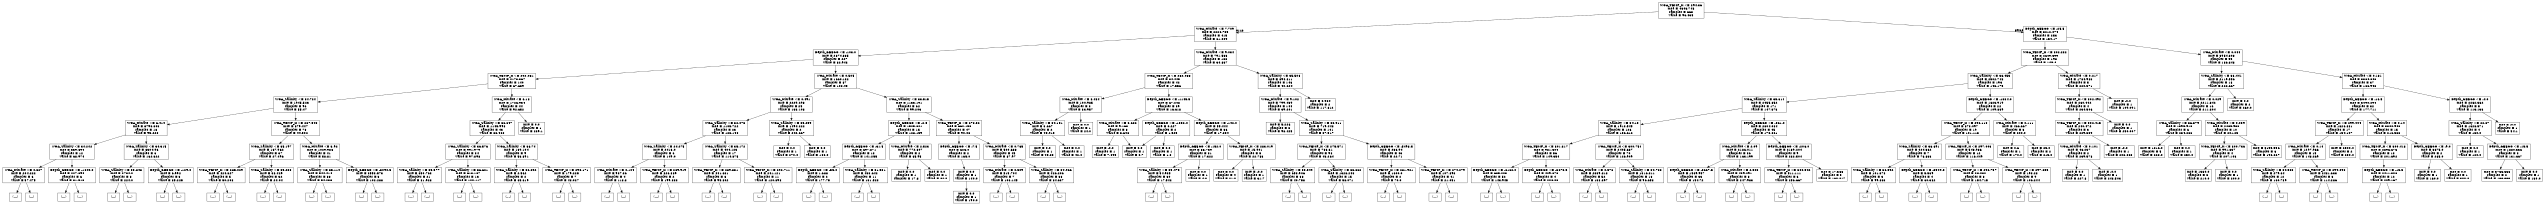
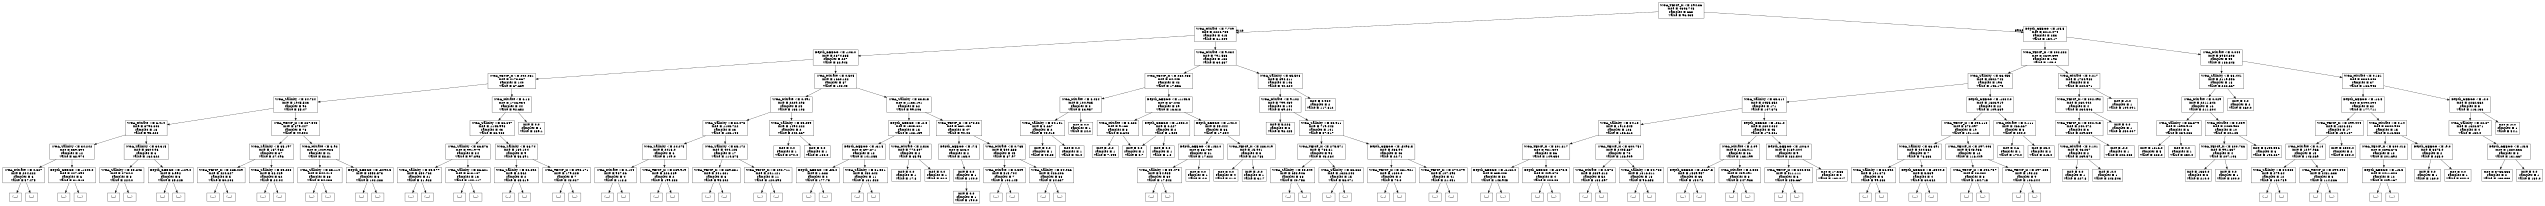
  digraph {
    node [shape=box]
    n1 [label="WOA_TEMP_K <= 294.36\nmse = 4646.748\nsamples = 668\nvalue = 96.435"]
    n2 [label="WOA_Nitrate <= 7.709\nmse = 2226.735\nsamples = 415\nvalue = 61.009"]
    n3 [label="Depth_GEBCO <= -25.5\nmse = 3212.074\nsamples = 253\nvalue = 154.17"]
    n4 [label="Depth_GEBCO <= -103.0\nmse = 2374.385\nsamples = 227\nvalue = 82.943"]
    n5 [label="WOA_Nitrate <= 9.034\nmse = 791.533\nsamples = 188\nvalue = 34.837"]
    n6 [label="WOA_TEMP_K <= 302.232\nmse = 2649.399\nsamples = 198\nvalue = 145.4"]
    n7 [label="WOA_Nitrate <= 0.044\nmse = 3954.308\nsamples = 55\nvalue = 186.848"]
    n8 [label="WOA_TEMP_K <= 292.051\nmse = 2178.367\nsamples = 140\nvalue = 67.639"]
    n9 [label="WOA_Nitrate <= 0.505\nmse = 1660.132\nsamples = 87\nvalue = 108.45"]
    n10 [label="WOA_TEMP_K <= 282.083\nmse = 84.445\nsamples = 42\nvalue = 17.556"]
    n11 [label="WOA_Salinity <= 35.506\nmse = 894.811\nsamples = 146\nvalue = 40.624"]
    n12 [label="WOA_Salinity <= 34.724\nmse = 1945.523\nsamples = 96\nvalue = 55.47"]
    n13 [label="WOA_Nitrate <= 6.18\nmse = 1726.934\nsamples = 44\nvalue = 92.652"]
    n14 [label="WOA_Nitrate <= 0.491\nmse = 2229.298\nsamples = 25\nvalue = 133.108"]
    n15 [label="WOA_Salinity <= 33.515\nmse = 1133.191\nsamples = 62\nvalue = 99.203"]
    n16 [label="WOA_Nitrate <= 6.414\nmse = 3793.303\nsamples = 18\nvalue = 95.228"]
    n17 [label="WOA_TEMP_K <= 287.548\nmse = 879.447\nsamples = 78\nvalue = 44.502"]
    n18 [label="WOA_Salinity <= 36.647\nmse = 1145.998\nsamples = 43\nvalue = 88.468"]
    n19 [label="mse = 0.0\nsamples = 1\nvalue = 239.1"]
    n20 [label="WOA_Salinity <= 34.242\nmse = 359.694\nsamples = 12\nvalue = 68.974"]
    n21 [label="WOA_Salinity <= 34.315\nmse = 6304.96\nsamples = 6\nvalue = 162.322"]
    n22 [label="WOA_Salinity <= 35.197\nmse = 167.962\nsamples = 37\nvalue = 27.496"]
    n23 [label="WOA_Nitrate <= 3.92\nmse = 1029.986\nsamples = 41\nvalue = 58.81"]
    n24 [label="WOA_Nitrate <= 0.327\nmse = 204.222\nsamples = 6\nvalue = 57.475"]
    n25 [label="Depth_GEBCO <= -1640.0\nmse = 227.694\nsamples = 6\nvalue = 81.518"]
    n26 [label="WOA_Salinity <= 33.848\nmse = 2784.0\nsamples = 3\nvalue = 224.0"]
    n27 [label="Depth_GEBCO <= -129.0\nmse = 6.992\nsamples = 3\nvalue = 85.225"]
    n28 [label="(...)"]
    n29 [label="(...)"]
    n30 [label="(...)"]
    n31 [label="(...)"]
    n32 [label="(...)"]
    n33 [label="(...)"]
    n34 [label="(...)"]
    n35 [label="(...)"]
    n36 [label="WOA_TEMP_K <= 285.029\nmse = 424.827\nsamples = 5\nvalue = 50.208"]
    n37 [label="WOA_Salinity <= 35.238\nmse = 38.429\nsamples = 32\nvalue = 24.04"]
    n38 [label="WOA_Salinity <= 35.114\nmse = 544.414\nsamples = 38\nvalue = 54.233"]
    n39 [label="Depth_GEBCO <= -3090.5\nmse = 3553.573\nsamples = 3\nvalue = 102.288"]
    n40 [label="(...)"]
    n41 [label="(...)"]
    n42 [label="(...)"]
    n43 [label="(...)"]
    n44 [label="(...)"]
    n45 [label="(...)"]
    n46 [label="(...)"]
    n47 [label="(...)"]
    n48 [label="WOA_Salinity <= 36.576\nmse = 991.979\nsamples = 34\nvalue = 97.898"]
    n49 [label="WOA_Salinity <= 36.74\nmse = 189.104\nsamples = 9\nvalue = 53.891"]
    n50 [label="WOA_Salinity <= 35.577\nmse = 650.763\nsamples = 21\nvalue = 81.928"]
    n51 [label="WOA_Salinity <= 36.621\nmse = 618.187\nsamples = 13\nvalue = 120.117"]
    n52 [label="WOA_Salinity <= 36.692\nmse = 2.562\nsamples = 2\nvalue = 65.619"]
    n53 [label="WOA_TEMP_K <= 293.171\nmse = 179.225\nsamples = 7\nvalue = 48.027"]
    n54 [label="(...)"]
    n55 [label="(...)"]
    n56 [label="(...)"]
    n57 [label="(...)"]
    n58 [label="(...)"]
    n59 [label="(...)"]
    n60 [label="(...)"]
    n61 [label="(...)"]
    n62 [label="WOA_Salinity <= 32.073\nmse = 1105.722\nsamples = 23\nvalue = 123.148"]
    n63 [label="WOA_Salinity <= 35.259\nmse = 1494.222\nsamples = 2\nvalue = 242.667"]
    n64 [label="Depth_GEBCO <= -2.5\nmse = 1525.621\nsamples = 15\nvalue = 128.159"]
    n65 [label="WOA_TEMP_K <= 278.32\nmse = 662.158\nsamples = 47\nvalue = 90.08"]
    n66 [label="WOA_Salinity <= 24.275\nmse = 2416.0\nsamples = 6\nvalue = 149.0"]
    n67 [label="WOA_Salinity <= 35.172\nmse = 404.123\nsamples = 17\nvalue = 114.875"]
    n68 [label="mse = 0.0\nsamples = 1\nvalue = 270.0"]
    n69 [label="mse = 0.0\nsamples = 1\nvalue = 188.0"]
    n70 [label="WOA_Nitrate <= 0.104\nmse = 937.36\nsamples = 4\nvalue = 118.8"]
    n71 [label="WOA_TEMP_K <= 289.919\nmse = 826.889\nsamples = 2\nvalue = 199.333"]
    n72 [label="WOA_TEMP_K <= 289.831\nmse = 441.631\nsamples = 6\nvalue = 95.802"]
    n73 [label="WOA_TEMP_K <= 292.711\nmse = 241.121\nsamples = 11\nvalue = 120.898"]
    n74 [label="(...)"]
    n75 [label="(...)"]
    n76 [label="(...)"]
    n77 [label="(...)"]
    n78 [label="(...)"]
    n79 [label="(...)"]
    n80 [label="(...)"]
    n81 [label="(...)"]
    n82 [label="Depth_GEBCO <= -31.5\nmse = 697.871\nsamples = 13\nvalue = 141.255"]
    n83 [label="WOA_Nitrate <= 2.523\nmse = 772.807\nsamples = 2\nvalue = 65.95"]
    n84 [label="Depth_GEBCO <= -7.5\nmse = 625.0\nsamples = 2\nvalue = 165.0"]
    n85 [label="WOA_Nitrate <= 0.765\nmse = 500.638\nsamples = 45\nvalue = 87.97"]
    n86 [label="Depth_GEBCO <= -55.0\nmse = 1.688\nsamples = 2\nvalue = 177.75"]
    n87 [label="WOA_Salinity <= 31.531\nmse = 433.642\nsamples = 11\nvalue = 131.523"]
-   n88 [label="mse = 0.0\nsamples = 1\nsamples = 17.8"]
+   n88 [label="mse = 0.0\nsamples = 1\nvalue = 17.8"]
    n89 [label="mse = 0.0\nsamples = 1\nvalue = 82.0"]
    n90 [label="(...)"]
    n91 [label="(...)"]
    n92 [label="(...)"]
    n93 [label="(...)"]
    n94 [label="mse = 0.0\nsamples = 1\nvalue = 140.0"]
    n95 [label="WOA_Nitrate <= 0.509\nmse = 515.704\nsamples = 7\nvalue = 106.145"]
    n96 [label="WOA_Salinity <= 34.966\nmse = 426.206\nsamples = 38\nvalue = 84.637"]
    n97 [label="mse = 0.0\nsamples = 1\nvalue = 190.0"]
    n98 [label="(...)"]
    n99 [label="(...)"]
    n100 [label="(...)"]
    n101 [label="(...)"]
    n102 [label="WOA_Nitrate <= 8.484\nmse = 100.985\nsamples = 3\nvalue = 33.957"]
    n103 [label="Depth_GEBCO <= -1145.5\nmse = 67.248\nsamples = 39\nvalue = 16.618"]
    n104 [label="WOA_Nitrate <= 9.102\nmse = 799.439\nsamples = 144\nvalue = 39.201"]
    n105 [label="mse = 0.964\nsamples = 2\nvalue = 117.812"]
    n106 [label="WOA_Salinity <= 34.151\nmse = 3.667\nsamples = 2\nvalue = 43.915"]
    n107 [label="mse = 0.0\nsamples = 1\nvalue = 24.0"]
    n108 [label="WOA_Nitrate <= 8.682\nmse = 9.168\nsamples = 3\nvalue = 3.648"]
    n109 [label="Depth_GEBCO <= -142.0\nmse = 55.444\nsamples = 36\nvalue = 17.834"]
    n110 [label="mse = 0.0\nsamples = 1\nvalue = 45.83"]
    n111 [label="mse = 0.0\nsamples = 1\nvalue = 42.0"]
    n112 [label="mse = -0.0\nsamples = 1\nvalue = 7.895"]
    n113 [label="mse = 0.0\nsamples = 1\nvalue = 0.7"]
    n114 [label="Depth_GEBCO <= -152.0\nmse = 56.739\nsamples = 31\nvalue = 17.322"]
    n115 [label="WOA_TEMP_K <= 283.019\nmse = 15.901\nsamples = 5\nvalue = 22.783"]
    n116 [label="Depth_GEBCO <= -1352.0\nmse = 0.227\nsamples = 2\nvalue = 1.525"]
    n117 [label="mse = 0.0\nsamples = 1\nvalue = 1.8"]
    n118 [label="WOA_Salinity <= 35.475\nmse = 54.935\nsamples = 30\nvalue = 17.542"]
    n119 [label="mse = 0.0\nsamples = 1\nvalue = 4.8"]
    n120 [label="mse = 0.0\nsamples = 4\nvalue = 21.0"]
    n121 [label="mse = -0.0\nsamples = 1\nvalue = 31.7"]
    n122 [label="(...)"]
    n123 [label="(...)"]
    n124 [label="mse = 5.226\nsamples = 3\nvalue = 98.425"]
    n125 [label="WOA_Salinity <= 33.911\nmse = 719.448\nsamples = 141\nvalue = 37.517"]
    n126 [label="WOA_TEMP_K <= 275.571\nmse = 788.61\nsamples = 98\nvalue = 43.264"]
    n127 [label="Depth_GEBCO <= -5498.5\nmse = 236.94\nsamples = 43\nvalue = 22.71"]
    n128 [label="WOA_Salinity <= 33.549\nmse = 653.906\nsamples = 83\nvalue = 40.758"]
    n129 [label="WOA_Salinity <= 33.862\nmse = 1328.243\nsamples = 15\nvalue = 58.071"]
    n130 [label="WOA_TEMP_K <= 281.921\nmse = 1600.0\nsamples = 2\nvalue = 70.0"]
    n131 [label="WOA_TEMP_K <= 274.279\nmse = 107.893\nsamples = 41\nvalue = 21.051"]
    n132 [label="(...)"]
    n133 [label="(...)"]
    n134 [label="(...)"]
    n135 [label="(...)"]
    n136 [label="(...)"]
    n137 [label="(...)"]
    n138 [label="(...)"]
    n139 [label="(...)"]
    n140 [label="WOA_Salinity <= 36.453\nmse = 2502.748\nsamples = 193\nvalue = 143.175"]
    n141 [label="WOA_Nitrate <= 0.217\nmse = 1784.983\nsamples = 5\nvalue = 220.571"]
    n142 [label="WOA_Salinity <= 36.441\nmse = 2119.556\nsamples = 18\nvalue = 222.667"]
    n143 [label="WOA_Nitrate <= 0.181\nmse = 3864.846\nsamples = 37\nvalue = 166.948"]
    n144 [label="WOA_Salinity <= 35.614\nmse = 2455.852\nsamples = 171\nvalue = 147.373"]
    n145 [label="Depth_GEBCO <= -1334.0\nmse = 1623.919\nsamples = 22\nvalue = 109.839"]
    n146 [label="WOA_TEMP_K <= 302.492\nmse = 260.442\nsamples = 4\nvalue = 234.506"]
    n147 [label="mse = -0.0\nsamples = 1\nvalue = 109.091"]
    n148 [label="WOA_Salinity <= 34.13\nmse = 1913.545\nsamples = 126\nvalue = 136.612"]
    n149 [label="Depth_GEBCO <= -361.0\nmse = 2804.084\nsamples = 45\nvalue = 173.861"]
    n150 [label="WOA_TEMP_K <= 296.118\nmse = 873.097\nsamples = 19\nvalue = 101.113"]
    n151 [label="WOA_Nitrate <= 0.111\nmse = 466.667\nsamples = 3\nvalue = 200.0"]
    n152 [label="WOA_TEMP_K <= 301.317\nmse = 981.304\nsamples = 56\nvalue = 149.354"]
    n153 [label="WOA_TEMP_K <= 300.754\nmse = 2405.637\nsamples = 70\nvalue = 126.909"]
    n154 [label="WOA_Nitrate <= 2.09\nmse = 2186.011\nsamples = 36\nvalue = 163.199"]
    n155 [label="Depth_GEBCO <= -206.0\nmse = 2139.204\nsamples = 9\nvalue = 232.504"]
    n156 [label="Depth_GEBCO <= -6162.0\nmse = 685.203\nsamples = 52\nvalue = 143.945"]
    n157 [label="Depth_GEBCO <= -3673.5\nmse = 429.678\nsamples = 4\nvalue = 208.08"]
    n158 [label="WOA_Nitrate <= 0.576\nmse = 2339.818\nsamples = 52\nvalue = 138.397"]
    n159 [label="WOA_Salinity <= 34.788\nmse = 1316.311\nsamples = 18\nvalue = 96.658"]
    n160 [label="(...)"]
    n161 [label="(...)"]
    n162 [label="(...)"]
    n163 [label="(...)"]
    n164 [label="(...)"]
    n165 [label="(...)"]
    n166 [label="(...)"]
    n167 [label="(...)"]
    n168 [label="Depth_GEBCO <= -3667.5\nmse = 1569.957\nsamples = 33\nvalue = 154.72"]
    n169 [label="WOA_Nitrate <= 2.503\nmse = 439.291\nsamples = 3\nvalue = 247.983"]
    n170 [label="WOA_TEMP_K <= 300.542\nmse = 511.111\nsamples = 6\nvalue = 256.667"]
    n171 [label="mse = 17.566\nsamples = 3\nvalue = 160.017"]
    n172 [label="(...)"]
    n173 [label="(...)"]
    n174 [label="(...)"]
    n175 [label="(...)"]
    n176 [label="(...)"]
    n177 [label="(...)"]
    n178 [label="WOA_Salinity <= 36.691\nmse = 424.362\nsamples = 7\nvalue = 76.833"]
    n179 [label="WOA_TEMP_K <= 297.003\nmse = 548.986\nsamples = 12\nvalue = 116.449"]
    n180 [label="mse = 0.6\nsamples = 1\nvalue = 170.0"]
    n181 [label="mse = 25.0\nsamples = 2\nvalue = 215.0"]
    n182 [label="WOA_Salinity <= 36.592\nmse = 101.378\nsamples = 3\nvalue = 99.863"]
    n183 [label="Depth_GEBCO <= -3549.5\nmse = 5.569\nsamples = 4\nvalue = 60.382"]
    n184 [label="WOA_TEMP_K <= 296.757\nmse = 28.082\nsamples = 3\nvalue = 154.715"]
    n185 [label="WOA_TEMP_K <= 297.655\nmse = 193.28\nsamples = 9\nvalue = 106.244"]
    n186 [label="(...)"]
    n187 [label="(...)"]
    n188 [label="(...)"]
    n189 [label="(...)"]
    n190 [label="(...)"]
    n191 [label="(...)"]
    n192 [label="(...)"]
    n193 [label="(...)"]
    n194 [label="WOA_TEMP_K <= 302.415\nmse = 240.472\nsamples = 3\nvalue = 229.339"]
    n195 [label="mse = 0.0\nsamples = 1\nvalue = 250.007"]
    n196 [label="WOA_Nitrate <= 0.101\nmse = 46.237\nsamples = 2\nvalue = 239.578"]
    n197 [label="mse = -0.0\nsamples = 1\nvalue = 208.863"]
    n198 [label="mse = 0.0\nsamples = 1\nvalue = 227.8"]
    n199 [label="mse = -0.0\nsamples = 1\nvalue = 243.503"]
    n200 [label="WOA_Nitrate <= 0.029\nmse = 2211.342\nsamples = 16\nvalue = 211.304"]
    n201 [label="mse = 0.0\nsamples = 2\nvalue = 260.0"]
    n202 [label="Depth_GEBCO <= -16.5\nmse = 3490.294\nsamples = 32\nvalue = 177.711"]
    n203 [label="Depth_GEBCO <= -4.0\nmse = 2262.362\nsamples = 5\nvalue = 113.133"]
    n204 [label="WOA_Salinity <= 36.379\nmse = 1395.918\nsamples = 6\nvalue = 234.286"]
    n205 [label="WOA_Nitrate <= 0.039\nmse = 2235.938\nsamples = 10\nvalue = 201.25"]
    n206 [label="mse = 1816.0\nsamples = 5\nvalue = 228.0"]
    n207 [label="mse = 0.0\nsamples = 1\nvalue = 250.0"]
    n208 [label="WOA_TEMP_K <= 300.736\nmse = 991.837\nsamples = 4\nvalue = 207.143"]
    n209 [label="mse = 3155.556\nsamples = 6\nvalue = 196.667"]
    n210 [label="mse = 1360.0\nsamples = 3\nvalue = 210.0"]
    n211 [label="mse = 0.0\nsamples = 1\nvalue = 200.0"]
    n212 [label="WOA_TEMP_K <= 299.444\nmse = 1826.881\nsamples = 17\nvalue = 154.107"]
    n213 [label="WOA_Nitrate <= 0.14\nmse = 3800.948\nsamples = 15\nvalue = 216.588"]
    n214 [label="WOA_Salinity <= 22.87\nmse = 1628.571\nsamples = 4\nvalue = 130.0"]
    n215 [label="mse = -0.0\nsamples = 1\nvalue = 54.1"]
    n216 [label="WOA_Nitrate <= 0.14\nmse = 1297.966\nsamples = 15\nvalue = 148.269"]
    n217 [label="mse = 2500.0\nsamples = 2\nvalue = 230.0"]
    n218 [label="WOA_TEMP_K <= 300.418\nmse = 2896.675\nsamples = 13\nvalue = 201.692"]
    n219 [label="Depth_GEBCO <= -9.0\nmse = 3675.0\nsamples = 2\nvalue = 265.0"]
    n220 [label="WOA_Salinity <= 34.583\nmse = 279.64\nsamples = 12\nvalue = 160.789"]
    n221 [label="WOA_TEMP_K <= 299.098\nmse = 2481.633\nsamples = 3\nvalue = 114.286"]
    n222 [label="(...)"]
    n223 [label="(...)"]
    n224 [label="(...)"]
    n225 [label="(...)"]
    n226 [label="Depth_GEBCO <= -15.5\nmse = 2411.806\nsamples = 12\nvalue = 209.167"]
    n227 [label="mse = 0.0\nsamples = 1\nvalue = 160.0"]
    n228 [label="mse = 0.0\nsamples = 1\nvalue = 300.0"]
    n229 [label="(...)"]
    n230 [label="(...)"]
-   n231 [label="mse = 0.0\nsamples = 1\nvalue = 120.0"]
    n232 [label="Depth_GEBCO <= -15.5\nmse = 1880.556\nsamples = 3\nvalue = 131.667"]
    n233 [label="mse = 3755.556\nsamples = 2\nvalue = 133.333"]
    n234 [label="mse = 0.0\nsamples = 1\nvalue = 130.0"]
    n1 -> n2 [headlabel=True labelangle=45 labeldistance=2.5]
    n1 -> n3 [headlabel=False labelangle=-45 labeldistance=2.5]
    n2 -> n4
    n2 -> n5
    n3 -> n6
    n3 -> n7
    n4 -> n8
    n4 -> n9
    n5 -> n10
    n5 -> n11
    n6 -> n140
    n6 -> n141
    n7 -> n142
    n7 -> n143
    n8 -> n12
    n8 -> n13
    n9 -> n14
    n9 -> n15
    n10 -> n102
    n10 -> n103
    n11 -> n104
    n11 -> n105
    n12 -> n16
    n12 -> n17
    n13 -> n18
    n13 -> n19
    n14 -> n62
    n14 -> n63
    n15 -> n64
    n15 -> n65
    n16 -> n20
    n16 -> n21
    n17 -> n22
    n17 -> n23
    n18 -> n48
    n18 -> n49
    n20 -> n24
    n20 -> n25
    n21 -> n26
    n21 -> n27
    n22 -> n36
    n22 -> n37
    n23 -> n38
    n23 -> n39
    n24 -> n28
    n24 -> n29
    n25 -> n30
    n25 -> n31
    n26 -> n32
    n26 -> n33
    n27 -> n34
    n27 -> n35
    n36 -> n40
    n36 -> n41
    n37 -> n42
    n37 -> n43
    n38 -> n44
    n38 -> n45
    n39 -> n46
    n39 -> n47
    n48 -> n50
    n48 -> n51
    n49 -> n52
    n49 -> n53
    n50 -> n54
    n50 -> n55
    n51 -> n56
    n51 -> n57
    n52 -> n58
    n52 -> n59
    n53 -> n60
    n53 -> n61
    n62 -> n66
    n62 -> n67
    n63 -> n68
    n63 -> n69
    n64 -> n82
    n64 -> n83
    n65 -> n84
    n65 -> n85
    n66 -> n70
    n66 -> n71
    n67 -> n72
    n67 -> n73
    n70 -> n74
    n70 -> n75
    n71 -> n76
    n71 -> n77
    n72 -> n78
    n72 -> n79
    n73 -> n80
    n73 -> n81
    n82 -> n86
    n82 -> n87
    n83 -> n88
    n83 -> n89
    n84 -> n94
    n85 -> n95
    n85 -> n96
    n86 -> n90
    n86 -> n91
    n87 -> n92
    n87 -> n93
    n94 -> n97
    n95 -> n98
    n95 -> n99
    n96 -> n100
    n96 -> n101
    n102 -> n106
    n102 -> n107
    n103 -> n108
    n103 -> n109
    n104 -> n124
    n104 -> n125
    n106 -> n110
    n106 -> n111
    n108 -> n112
    n108 -> n113
    n109 -> n114
    n109 -> n115
    n114 -> n118
    n114 -> n119
    n115 -> n120
    n115 -> n121
    n116 -> n113
    n116 -> n117
    n118 -> n122
    n118 -> n123
    n125 -> n126
    n125 -> n127
    n126 -> n128
    n126 -> n129
    n127 -> n130
    n127 -> n131
    n128 -> n132
    n128 -> n133
    n129 -> n134
    n129 -> n135
    n130 -> n136
    n130 -> n137
    n131 -> n138
    n131 -> n139
    n140 -> n144
    n140 -> n145
    n141 -> n146
    n141 -> n147
    n142 -> n200
    n142 -> n201
    n143 -> n202
    n143 -> n203
    n144 -> n148
    n144 -> n149
    n145 -> n150
    n145 -> n151
    n146 -> n194
    n146 -> n195
    n148 -> n152
    n148 -> n153
    n149 -> n154
    n149 -> n155
    n150 -> n178
    n150 -> n179
    n151 -> n180
    n151 -> n181
    n152 -> n156
    n152 -> n157
    n153 -> n158
    n153 -> n159
    n154 -> n168
    n154 -> n169
    n155 -> n170
    n155 -> n171
    n156 -> n160
    n156 -> n161
    n157 -> n162
    n157 -> n163
    n158 -> n164
    n158 -> n165
    n159 -> n166
    n159 -> n167
    n168 -> n172
    n168 -> n173
    n169 -> n174
    n169 -> n175
    n170 -> n176
    n170 -> n177
    n178 -> n182
    n178 -> n183
    n179 -> n184
    n179 -> n185
    n182 -> n186
    n182 -> n187
    n183 -> n188
    n183 -> n189
    n184 -> n190
    n184 -> n191
    n185 -> n192
    n185 -> n193
    n194 -> n196
    n194 -> n197
    n196 -> n198
    n196 -> n199
    n200 -> n204
    n200 -> n205
    n202 -> n212
    n202 -> n213
    n203 -> n214
    n203 -> n215
    n204 -> n206
    n204 -> n207
    n205 -> n208
    n205 -> n209
    n208 -> n210
    n208 -> n211
    n212 -> n216
    n212 -> n217
    n213 -> n218
    n213 -> n219
-   n214 -> n231
    n214 -> n232
    n216 -> n220
    n216 -> n221
    n218 -> n226
    n219 -> n227
    n219 -> n228
    n220 -> n222
    n220 -> n223
    n221 -> n224
    n221 -> n225
    n226 -> n229
    n226 -> n230
    n232 -> n233
    n232 -> n234
  }
